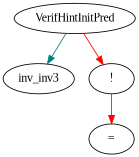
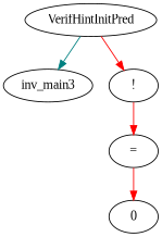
  digraph {
    fontname="Liberation Serif"
    node [fontname="Liberation Serif"]
    edge [color=red fontname="Liberation Serif"]
-   n1 [label=inv_inv3]
+   n1 [label=inv_main3]
    n2 [label=VerifHintInitPred]
    n3 [label="!"]
    n4 [label="="]
+   n5 [label=0]
    n2 -> n1 [color=teal]
    n2 -> n3
    n3 -> n4
+   n4 -> n5
  }
